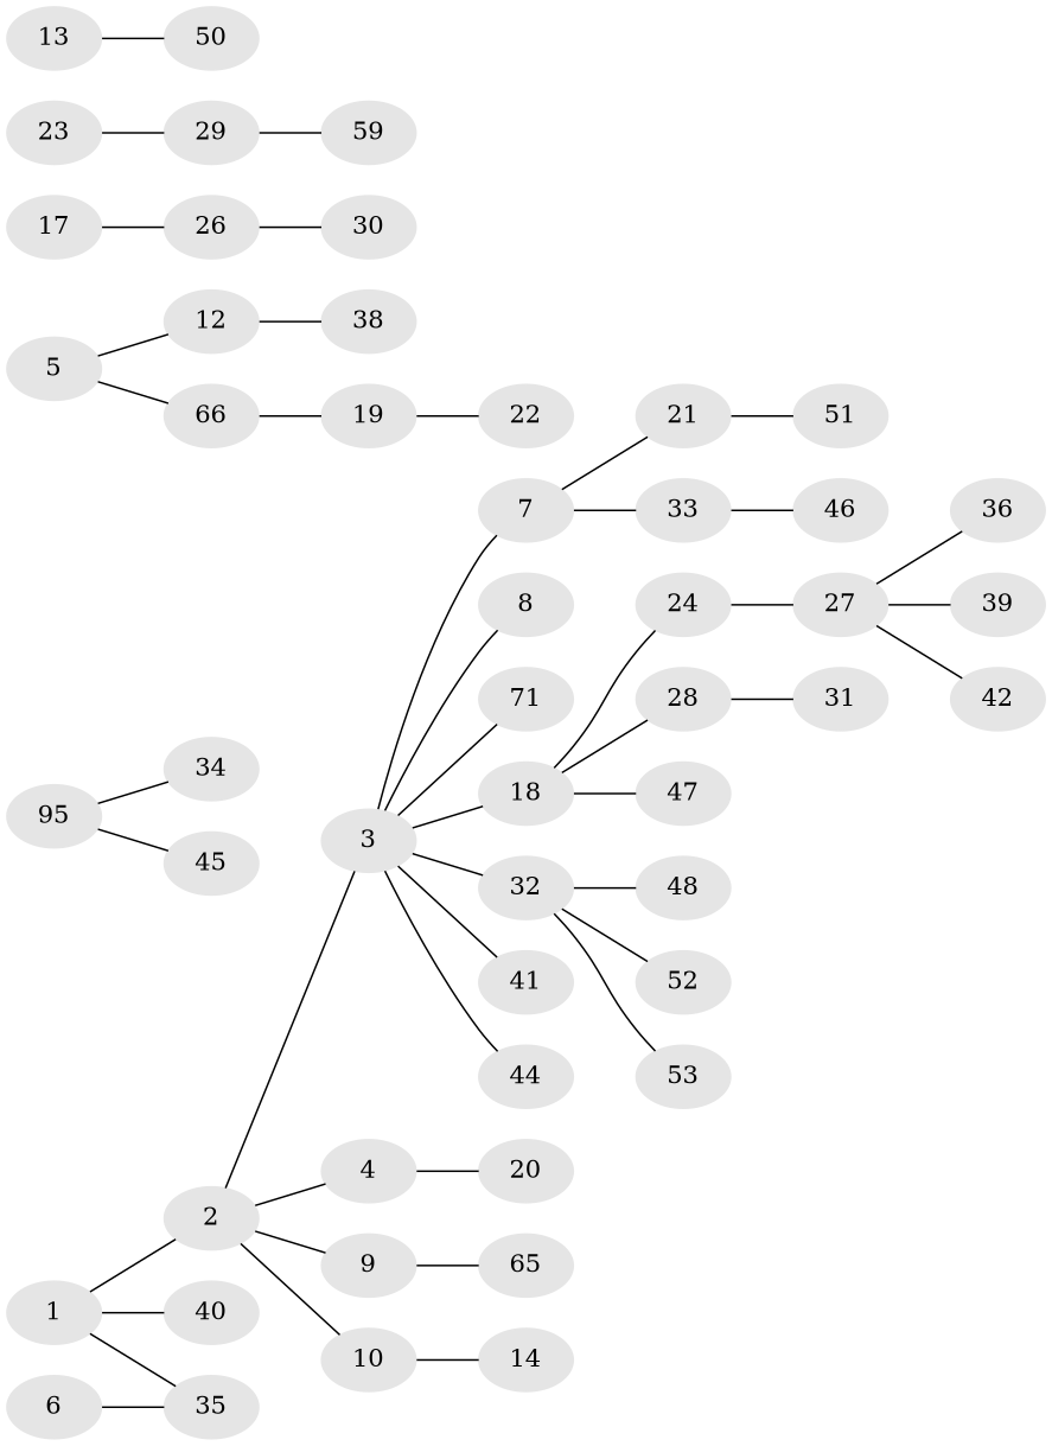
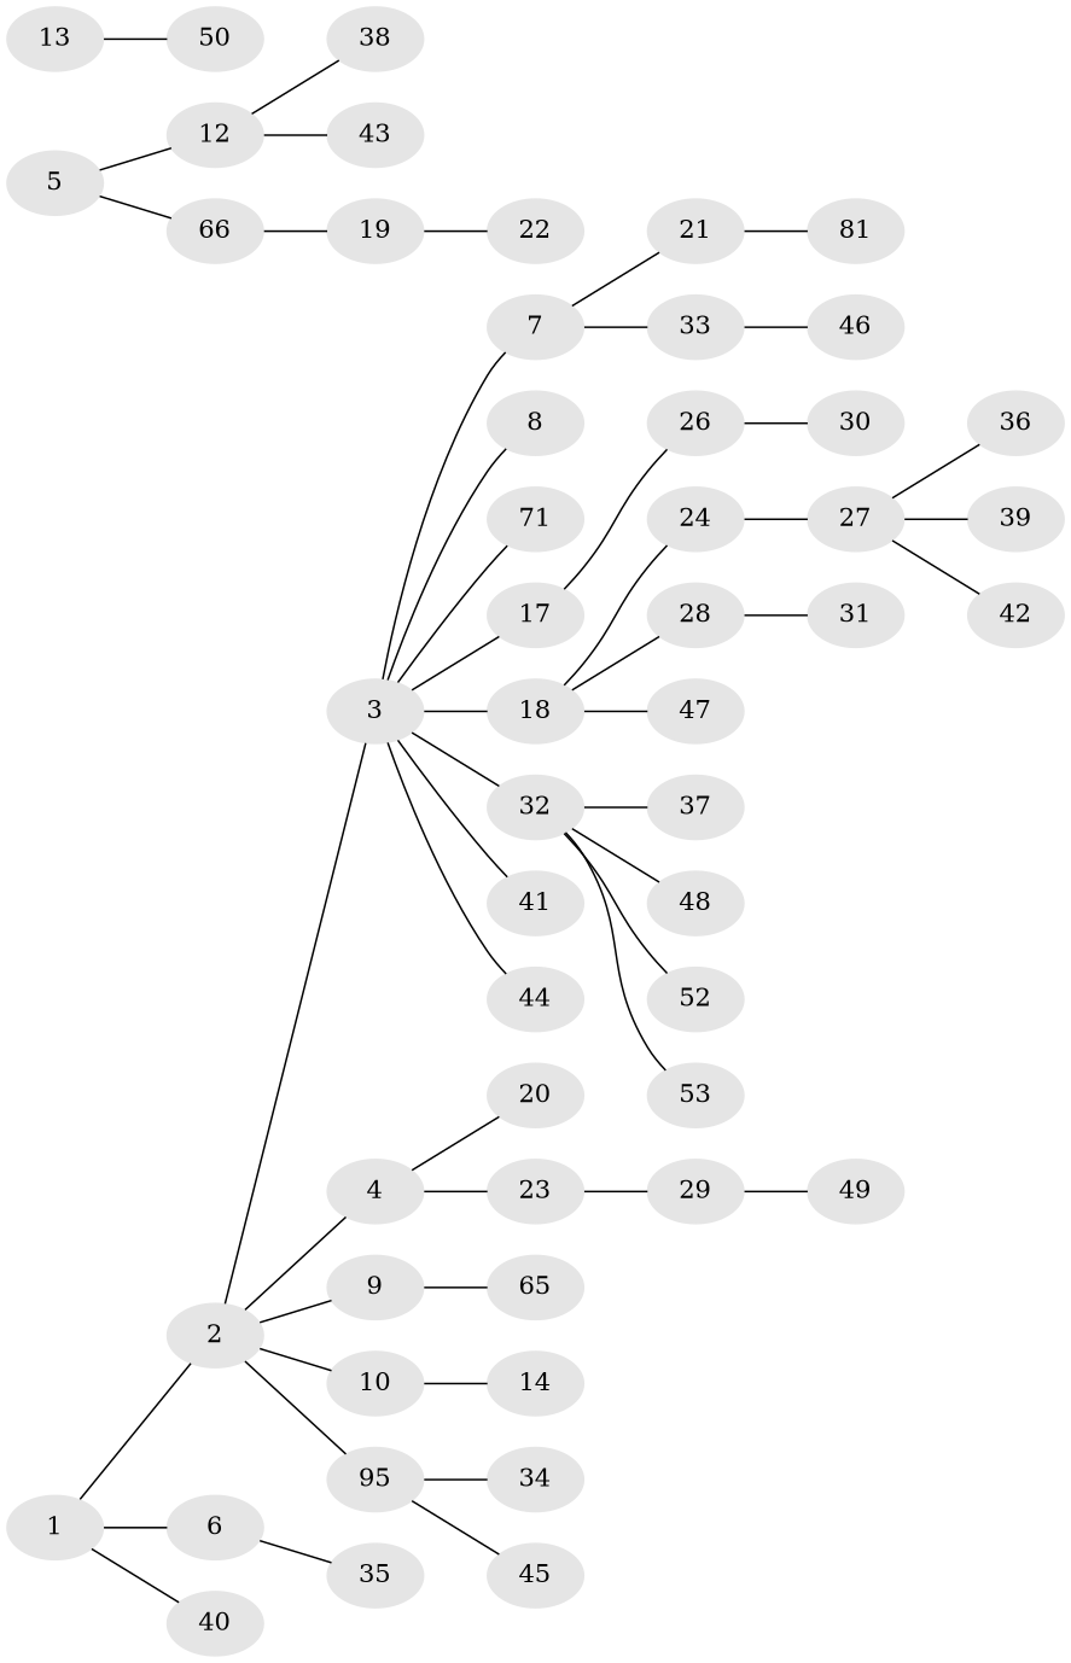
  graph {
    rankdir=LR
    node [color=gray90 style=filled]
    1
    2
    6
    40
    3
    4
    9
    10
    n9 [label=95]
    5
    12
    n12 [label=66]
    35
    7
    8
    n16 [label=71]
    17
    18
    32
    41
    44
    20
    23
    n24 [label=65]
    14
    34
    45
    21
    33
    26
    24
    28
    47
+   37
    48
    52
    53
    29
    38
+   43
    19
    13
    50
-   51
+   51 [label=81]
    46
    22
    30
    27
    31
-   49 [label=59]
+   49
    36
    39
    42
    1 -- 2
-   1 -- 35
+   1 -- 6
    1 -- 40
    2 -- 3
    2 -- 4
    2 -- 9
    2 -- 10
+   2 -- n9
    6 -- 35
    3 -- 7
    3 -- 8
    3 -- n16
+   3 -- 17
    3 -- 18
    3 -- 32
    3 -- 41
    3 -- 44
    4 -- 20
+   4 -- 23
    9 -- n24
    10 -- 14
    n9 -- 34
    n9 -- 45
    5 -- 12
    5 -- n12
    12 -- 38
+   12 -- 43
    n12 -- 19
    7 -- 21
    7 -- 33
    17 -- 26
    18 -- 24
    18 -- 28
    18 -- 47
+   32 -- 37
    32 -- 48
    32 -- 52
    32 -- 53
    23 -- 29
    21 -- 51
    33 -- 46
    26 -- 30
    24 -- 27
    28 -- 31
    29 -- 49
    19 -- 22
    13 -- 50
    27 -- 36
    27 -- 39
    27 -- 42
  }
